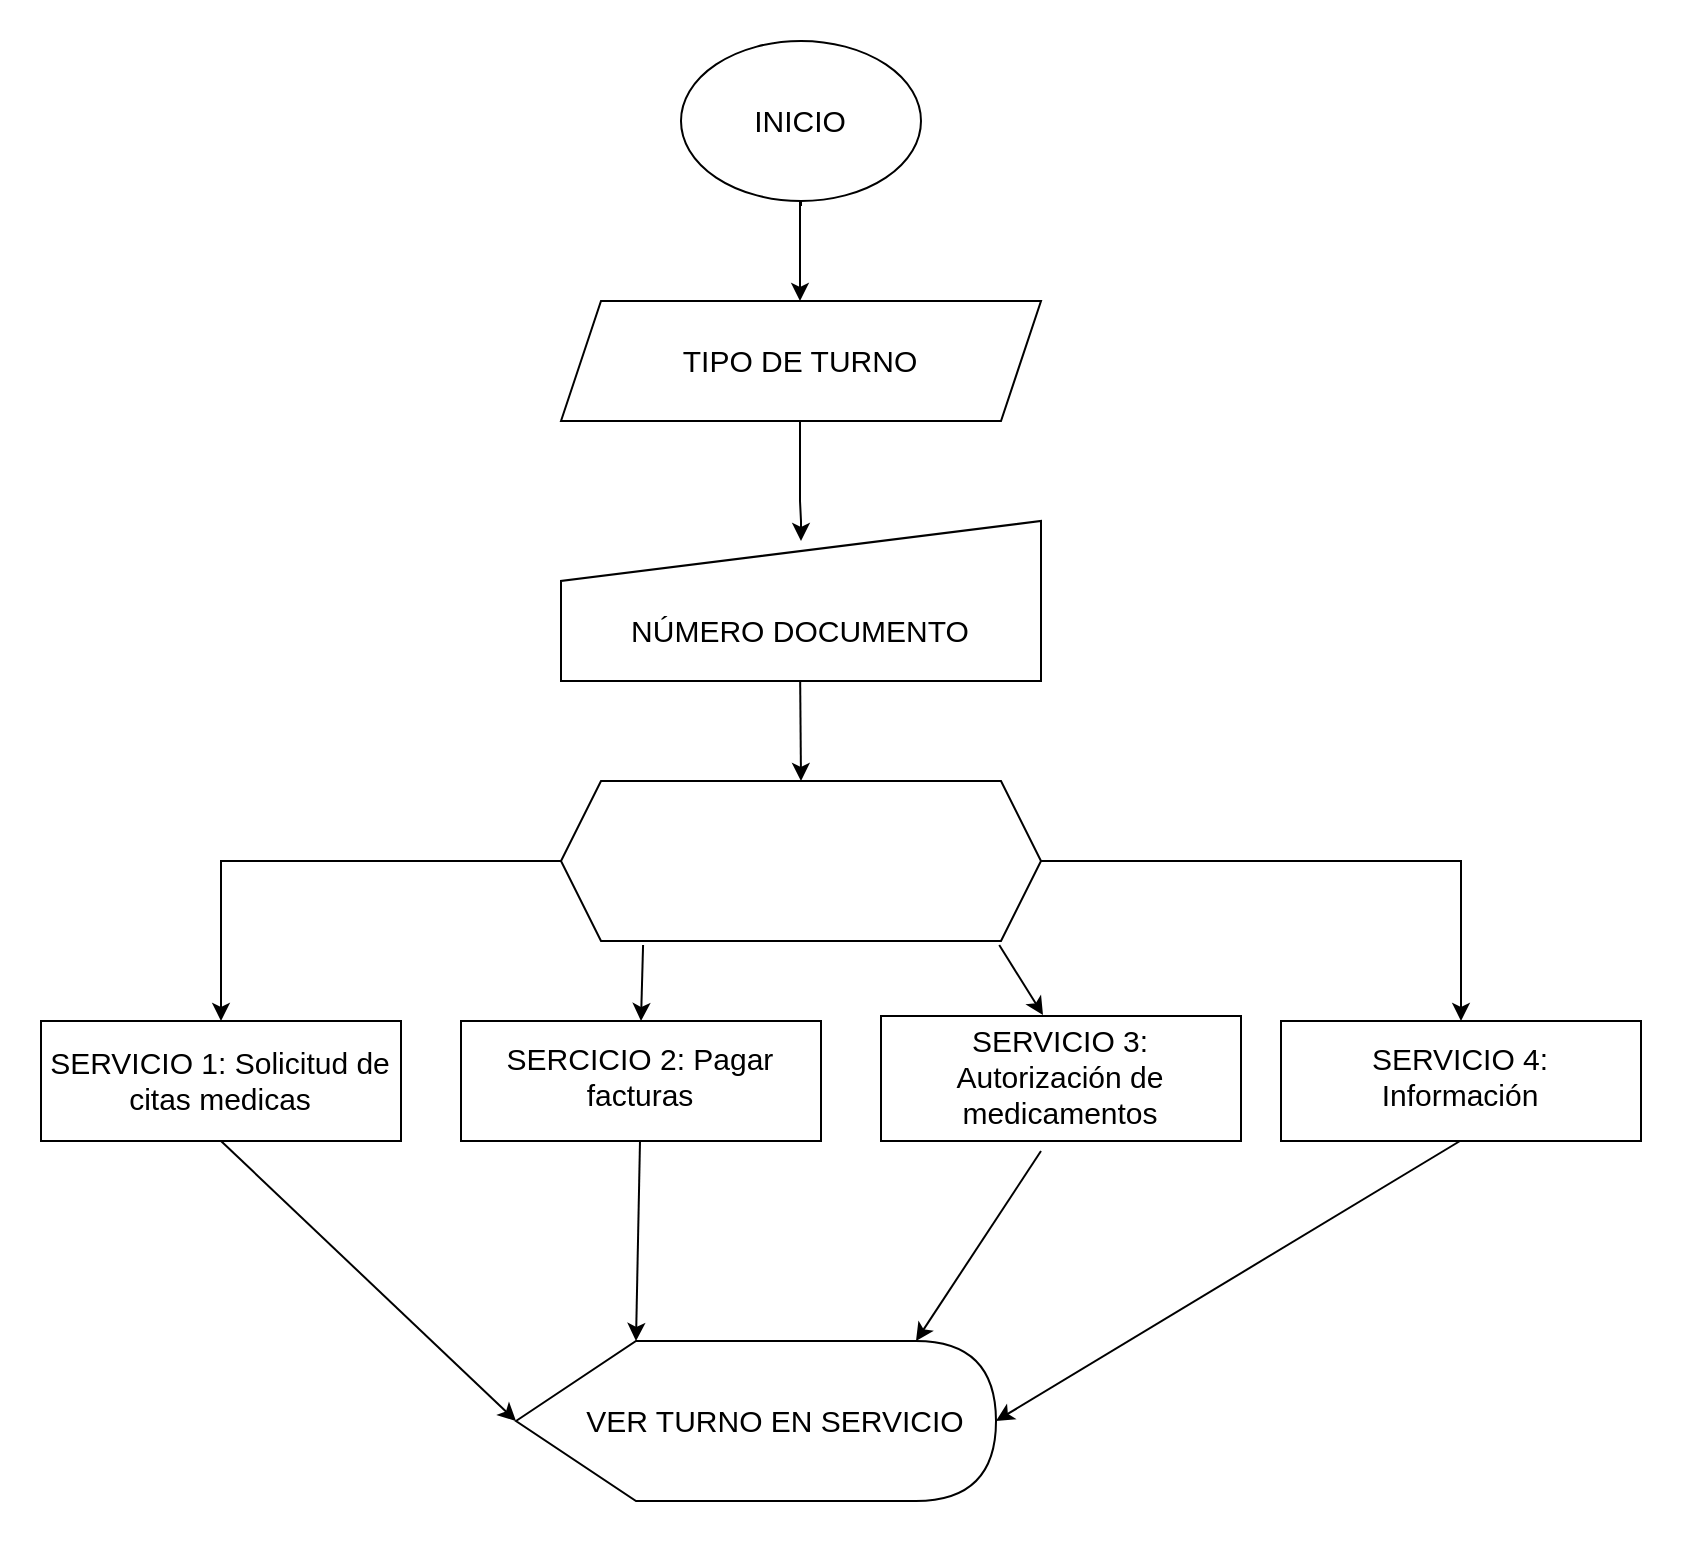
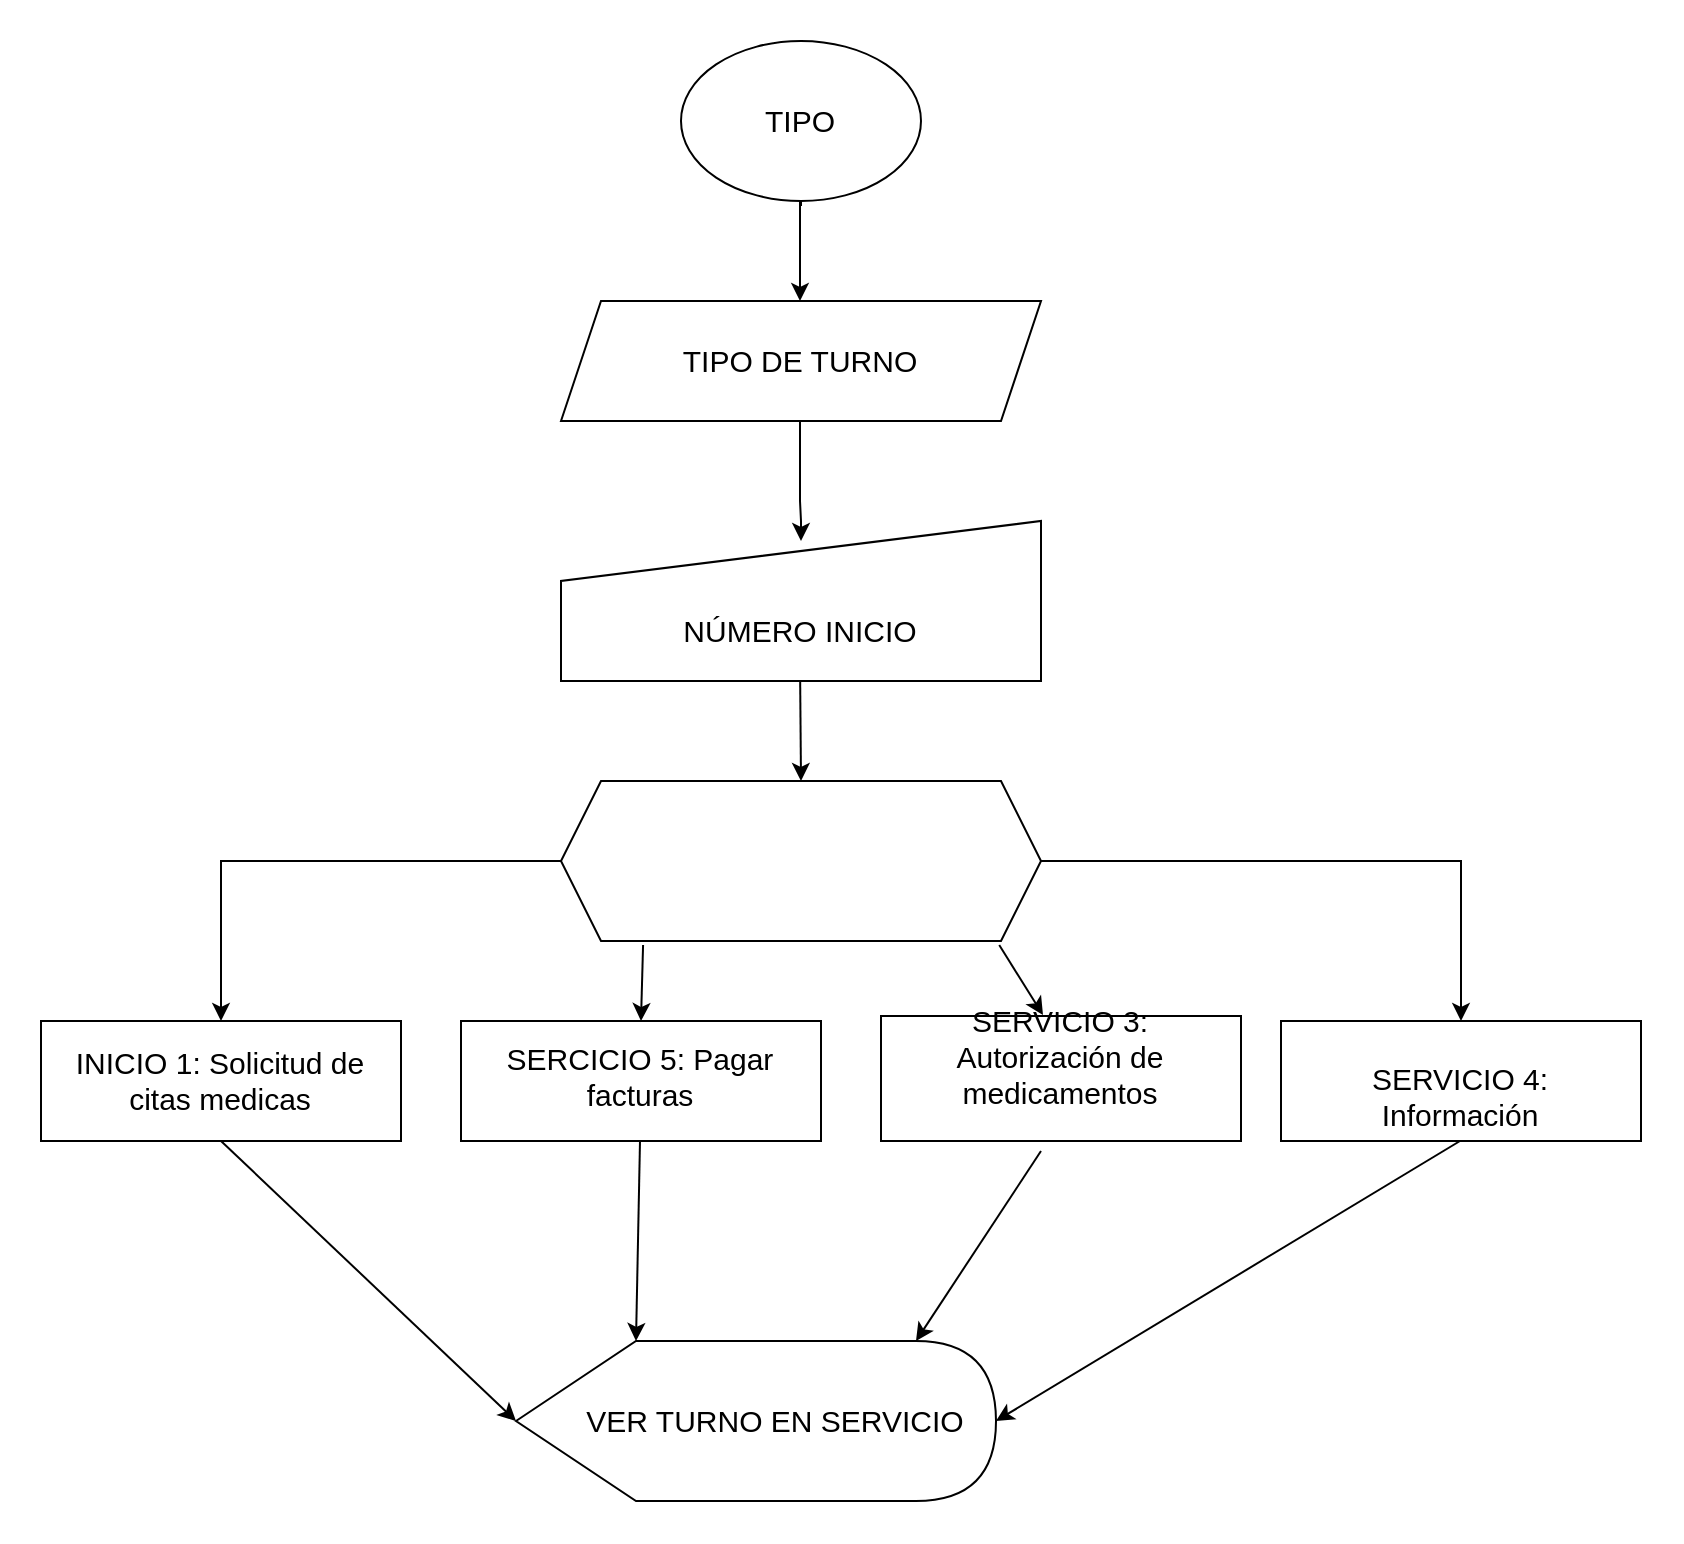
  <mxCell id="0" />
  <mxCell id="1" parent="0" />
  <mxCell id="2" value="" style="rounded=0;whiteSpace=wrap;html=1;" vertex="1" parent="1"><mxGeometry x="640" y="510" width="180" height="60" as="geometry" /></mxCell>
  <mxCell id="3" value="" style="rounded=0;whiteSpace=wrap;html=1;" vertex="1" parent="1"><mxGeometry x="440" y="507.5" width="180" height="62.5" as="geometry" /></mxCell>
  <mxCell id="4" value="" style="rounded=0;whiteSpace=wrap;html=1;" vertex="1" parent="1"><mxGeometry x="230" y="510" width="180" height="60" as="geometry" /></mxCell>
  <mxCell id="5" value="" style="rounded=0;html=1;jettySize=auto;orthogonalLoop=1;fontSize=11;endArrow=block;endFill=0;endSize=8;strokeWidth=1;shadow=0;labelBackgroundColor=none;edgeStyle=orthogonalEdgeStyle;" parent="1" target="7" edge="1"><mxGeometry relative="1" as="geometry"><mxPoint x="399.5" y="90" as="sourcePoint" /><mxPoint x="399.5" y="140" as="targetPoint" /></mxGeometry></mxCell>
  <mxCell id="6" value="" style="ellipse;whiteSpace=wrap;html=1;" parent="1" vertex="1"><mxGeometry x="340" y="20" width="120" height="80" as="geometry" /></mxCell>
- <mxCell id="7" value="INICIO" style="text;html=1;align=center;verticalAlign=middle;whiteSpace=wrap;rounded=0;fontSize=15;" parent="1" vertex="1"><mxGeometry x="350" y="37.5" width="100" height="45" as="geometry" /></mxCell>
+ <mxCell id="7" value="TIPO" style="text;html=1;align=center;verticalAlign=middle;whiteSpace=wrap;rounded=0;fontSize=15;" parent="1" vertex="1"><mxGeometry x="350" y="37.5" width="100" height="45" as="geometry" /></mxCell>
  <mxCell id="8" value="" style="endArrow=classic;html=1;rounded=0;" parent="1" edge="1"><mxGeometry width="50" height="50" relative="1" as="geometry"><mxPoint x="399.5" y="100" as="sourcePoint" /><mxPoint x="399.5" y="150" as="targetPoint" /><Array as="points" /></mxGeometry></mxCell>
  <mxCell id="9" value="" style="shape=parallelogram;perimeter=parallelogramPerimeter;whiteSpace=wrap;html=1;fixedSize=1;" parent="1" vertex="1"><mxGeometry x="280" y="150" width="240" height="60" as="geometry" /></mxCell>
  <mxCell id="10" value="TIPO DE TURNO" style="text;html=1;align=center;verticalAlign=middle;whiteSpace=wrap;rounded=0;fontSize=15;" parent="1" vertex="1"><mxGeometry x="305" y="165" width="190" height="30" as="geometry" /></mxCell>
  <mxCell id="11" value="" style="endArrow=classic;html=1;rounded=0;" parent="1" edge="1"><mxGeometry width="50" height="50" relative="1" as="geometry"><mxPoint x="399.5" y="210" as="sourcePoint" /><mxPoint x="400" y="270" as="targetPoint" /><Array as="points"><mxPoint x="399.5" y="250" /><mxPoint x="400" y="260" /></Array></mxGeometry></mxCell>
  <mxCell id="12" value="" style="endArrow=classic;html=1;rounded=0;entryX=0.5;entryY=0;entryDx=0;entryDy=0;" parent="1" edge="1" target="16"><mxGeometry width="50" height="50" relative="1" as="geometry"><mxPoint x="399.5" y="330" as="sourcePoint" /><mxPoint x="400" y="370" as="targetPoint" /><Array as="points" /></mxGeometry></mxCell>
- <mxCell id="13" value="SERCICIO 2: Pagar facturas" style="text;html=1;align=center;verticalAlign=middle;whiteSpace=wrap;rounded=0;fontSize=15;" parent="1" vertex="1"><mxGeometry x="240" y="522.5" width="160" height="30" as="geometry" /></mxCell>
- <mxCell id="14" value="SERVICIO 3: Autorización de medicamentos" style="text;html=1;align=center;verticalAlign=middle;whiteSpace=wrap;rounded=0;fontSize=15;" parent="1" vertex="1"><mxGeometry x="450" y="522.5" width="160" height="30" as="geometry" /></mxCell>
- <mxCell id="15" value="SERVICIO 4: Información" style="text;html=1;align=center;verticalAlign=middle;whiteSpace=wrap;rounded=0;fontSize=15;" parent="1" vertex="1"><mxGeometry x="650" y="522.5" width="160" height="30" as="geometry" /></mxCell>
+ <mxCell id="13" value="SERCICIO 5: Pagar facturas" style="text;html=1;align=center;verticalAlign=middle;whiteSpace=wrap;rounded=0;fontSize=15;" parent="1" vertex="1"><mxGeometry x="240" y="522.5" width="160" height="30" as="geometry" /></mxCell>
+ <mxCell id="14" value="SERVICIO 3: Autorización de medicamentos" style="text;html=1;align=center;verticalAlign=middle;whiteSpace=wrap;rounded=0;fontSize=15;" parent="1" vertex="1"><mxGeometry x="450" y="512.5" width="160" height="30" as="geometry" /></mxCell>
+ <mxCell id="15" value="SERVICIO 4: Información" style="text;html=1;align=center;verticalAlign=middle;whiteSpace=wrap;rounded=0;fontSize=15;" parent="1" vertex="1"><mxGeometry x="650" y="532.5" width="160" height="30" as="geometry" /></mxCell>
  <mxCell id="16" value="" style="shape=hexagon;perimeter=hexagonPerimeter2;whiteSpace=wrap;html=1;fixedSize=1;" vertex="1" parent="1"><mxGeometry x="280" y="390" width="240" height="80" as="geometry" /></mxCell>
  <mxCell id="17" value="" style="endArrow=classic;html=1;rounded=0;exitX=0;exitY=0.5;exitDx=0;exitDy=0;entryX=0.5;entryY=0;entryDx=0;entryDy=0;" edge="1" parent="1" source="16" target="18"><mxGeometry width="50" height="50" relative="1" as="geometry"><mxPoint x="390" y="550" as="sourcePoint" /><mxPoint x="160" y="480" as="targetPoint" /><Array as="points"><mxPoint x="110" y="430" /></Array></mxGeometry></mxCell>
  <mxCell id="18" value="" style="rounded=0;whiteSpace=wrap;html=1;" vertex="1" parent="1"><mxGeometry x="20" y="510" width="180" height="60" as="geometry" /></mxCell>
- <mxCell id="19" value="SERVICIO 1: Solicitud de citas medicas" style="text;html=1;align=center;verticalAlign=middle;whiteSpace=wrap;rounded=0;fontSize=15;" parent="1" vertex="1"><mxGeometry x="20" y="522.5" width="180" height="35" as="geometry" /></mxCell>
+ <mxCell id="19" value="INICIO 1: Solicitud de citas medicas" style="text;html=1;align=center;verticalAlign=middle;whiteSpace=wrap;rounded=0;fontSize=15;" parent="1" vertex="1"><mxGeometry x="20" y="522.5" width="180" height="35" as="geometry" /></mxCell>
  <mxCell id="20" value="" style="endArrow=classic;html=1;rounded=0;exitX=0.171;exitY=1.025;exitDx=0;exitDy=0;exitPerimeter=0;entryX=0.5;entryY=0;entryDx=0;entryDy=0;" edge="1" parent="1" source="16" target="4"><mxGeometry width="50" height="50" relative="1" as="geometry"><mxPoint x="390" y="550" as="sourcePoint" /><mxPoint x="440" y="500" as="targetPoint" /></mxGeometry></mxCell>
  <mxCell id="21" value="" style="endArrow=classic;html=1;rounded=0;exitX=0.913;exitY=1.025;exitDx=0;exitDy=0;exitPerimeter=0;entryX=0.45;entryY=-0.008;entryDx=0;entryDy=0;entryPerimeter=0;" edge="1" parent="1" source="16" target="3"><mxGeometry width="50" height="50" relative="1" as="geometry"><mxPoint x="390" y="550" as="sourcePoint" /><mxPoint x="440" y="500" as="targetPoint" /></mxGeometry></mxCell>
  <mxCell id="22" value="" style="endArrow=classic;html=1;rounded=0;exitX=1;exitY=0.5;exitDx=0;exitDy=0;entryX=0.5;entryY=0;entryDx=0;entryDy=0;" edge="1" parent="1" source="16" target="2"><mxGeometry width="50" height="50" relative="1" as="geometry"><mxPoint x="390" y="550" as="sourcePoint" /><mxPoint x="440" y="500" as="targetPoint" /><Array as="points"><mxPoint x="730" y="430" /></Array></mxGeometry></mxCell>
  <mxCell id="23" value="" style="endArrow=classic;html=1;rounded=0;exitX=0.5;exitY=1;exitDx=0;exitDy=0;entryX=0;entryY=0.5;entryDx=0;entryDy=0;entryPerimeter=0;" edge="1" parent="1" source="18" target="27"><mxGeometry width="50" height="50" relative="1" as="geometry"><mxPoint x="390" y="400" as="sourcePoint" /><mxPoint x="250" y="700" as="targetPoint" /></mxGeometry></mxCell>
  <mxCell id="24" value="" style="endArrow=classic;html=1;rounded=0;exitX=0.5;exitY=1;exitDx=0;exitDy=0;entryX=0;entryY=0;entryDx=60;entryDy=0;entryPerimeter=0;" edge="1" parent="1" target="27"><mxGeometry width="50" height="50" relative="1" as="geometry"><mxPoint x="319.5" y="570" as="sourcePoint" /><mxPoint x="319.5" y="630" as="targetPoint" /></mxGeometry></mxCell>
  <mxCell id="25" value="" style="endArrow=classic;html=1;rounded=0;exitX=0.5;exitY=1;exitDx=0;exitDy=0;entryX=0;entryY=0;entryDx=200;entryDy=0;entryPerimeter=0;" edge="1" parent="1" target="27"><mxGeometry width="50" height="50" relative="1" as="geometry"><mxPoint x="520" y="575" as="sourcePoint" /><mxPoint x="520" y="635" as="targetPoint" /></mxGeometry></mxCell>
  <mxCell id="26" value="" style="endArrow=classic;html=1;rounded=0;exitX=0.5;exitY=1;exitDx=0;exitDy=0;entryX=1;entryY=0.5;entryDx=0;entryDy=0;entryPerimeter=0;" edge="1" parent="1" target="27"><mxGeometry width="50" height="50" relative="1" as="geometry"><mxPoint x="729.5" y="570" as="sourcePoint" /><mxPoint x="729.5" y="630" as="targetPoint" /></mxGeometry></mxCell>
  <mxCell id="27" value="" style="shape=display;whiteSpace=wrap;html=1;" vertex="1" parent="1"><mxGeometry x="257.5" y="670" width="240" height="80" as="geometry" /></mxCell>
  <mxCell id="28" value="VER TURNO EN SERVICIO" style="text;html=1;align=center;verticalAlign=middle;whiteSpace=wrap;rounded=0;fontSize=15;" vertex="1" parent="1"><mxGeometry x="290" y="692.5" width="195" height="35" as="geometry" /></mxCell>
  <mxCell id="29" value="" style="shape=manualInput;whiteSpace=wrap;html=1;" vertex="1" parent="1"><mxGeometry x="280" y="260" width="240" height="80" as="geometry" /></mxCell>
- <mxCell id="30" value="NÚMERO DOCUMENTO" style="text;html=1;align=center;verticalAlign=middle;whiteSpace=wrap;rounded=0;fontSize=15;" vertex="1" parent="1"><mxGeometry x="305" y="300" width="190" height="30" as="geometry" /></mxCell>
+ <mxCell id="30" value="NÚMERO INICIO" style="text;html=1;align=center;verticalAlign=middle;whiteSpace=wrap;rounded=0;fontSize=15;" vertex="1" parent="1"><mxGeometry x="305" y="300" width="190" height="30" as="geometry" /></mxCell>
